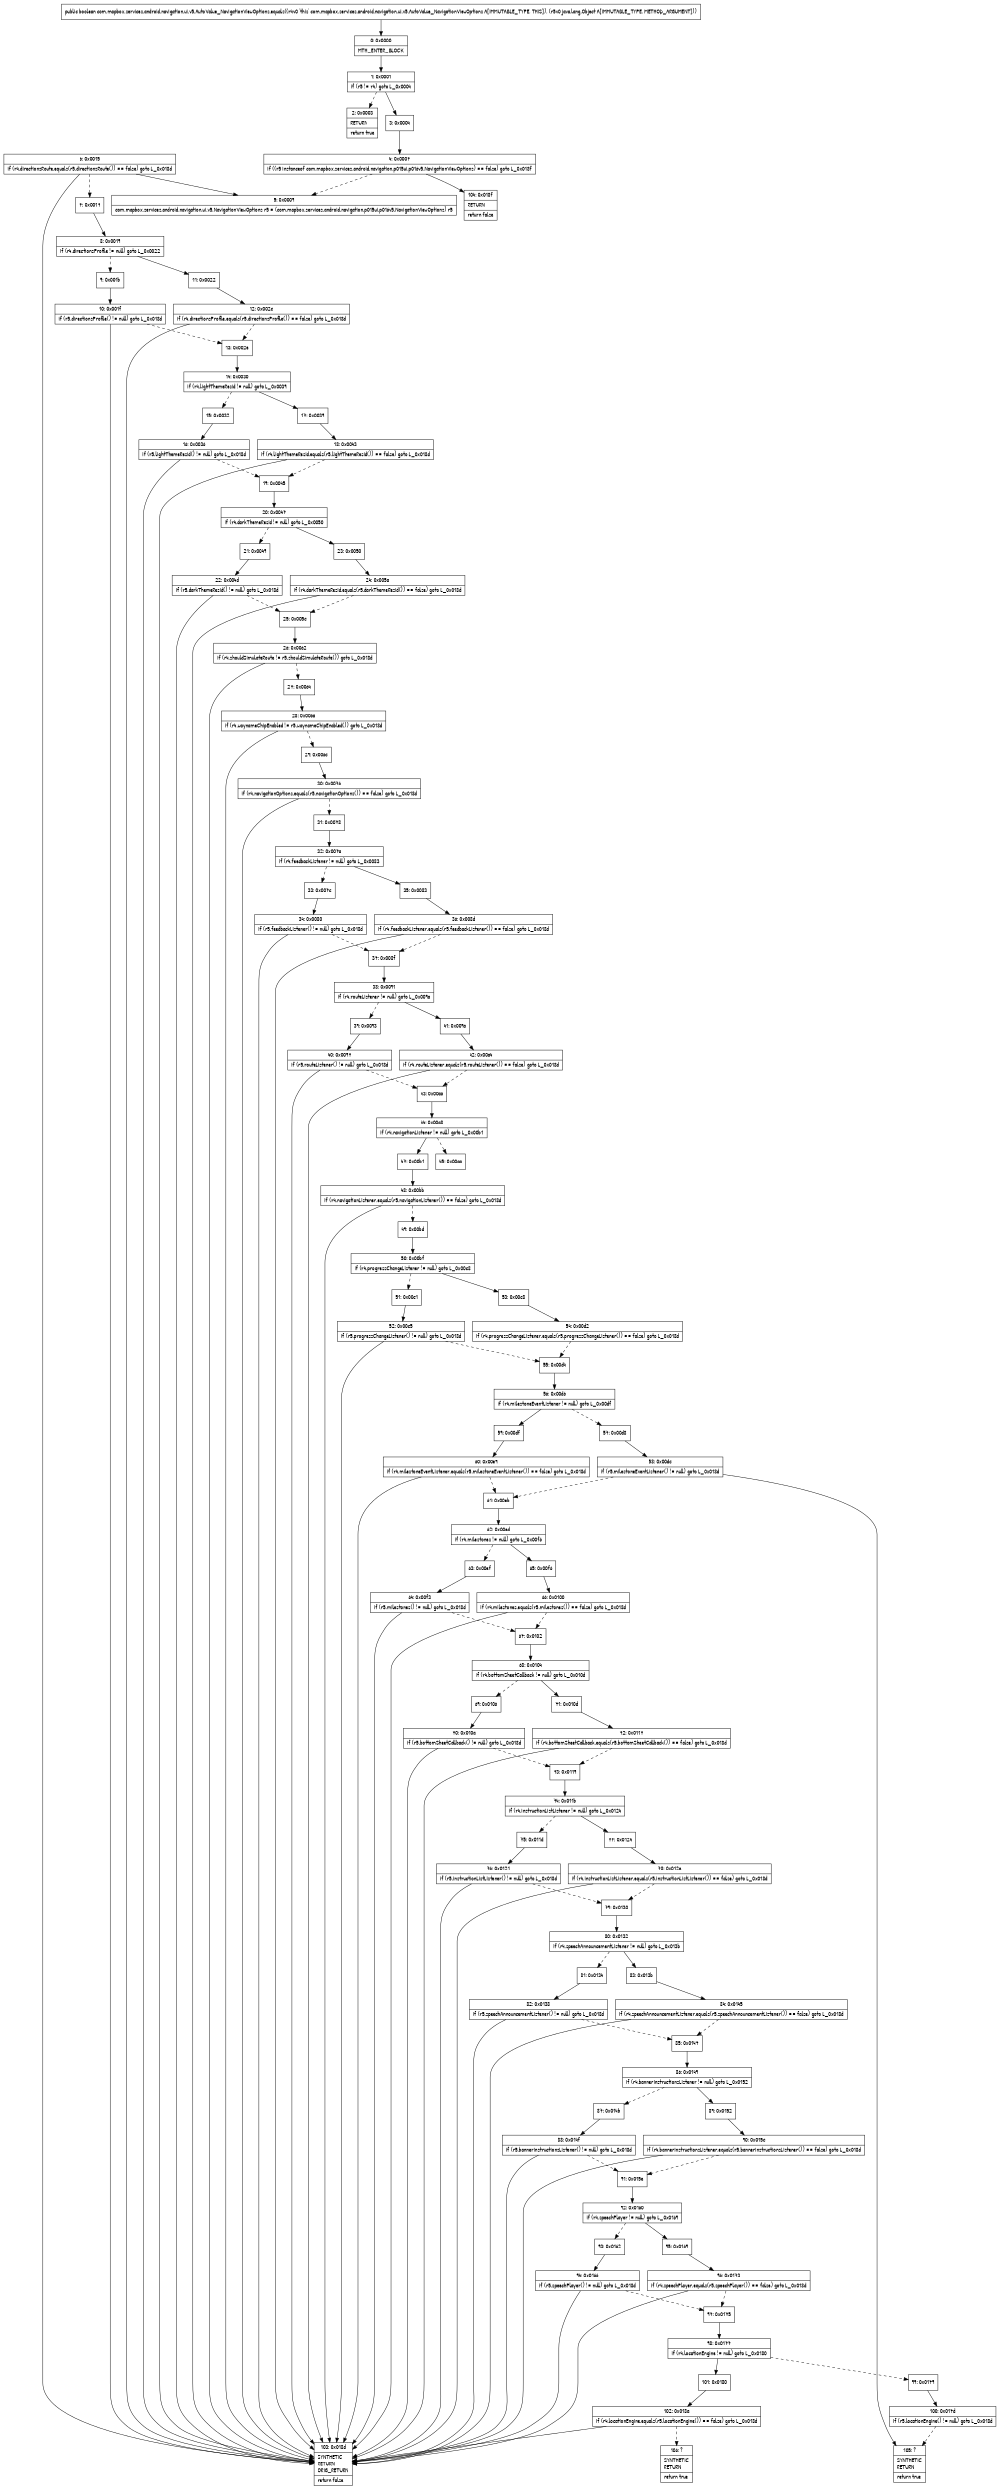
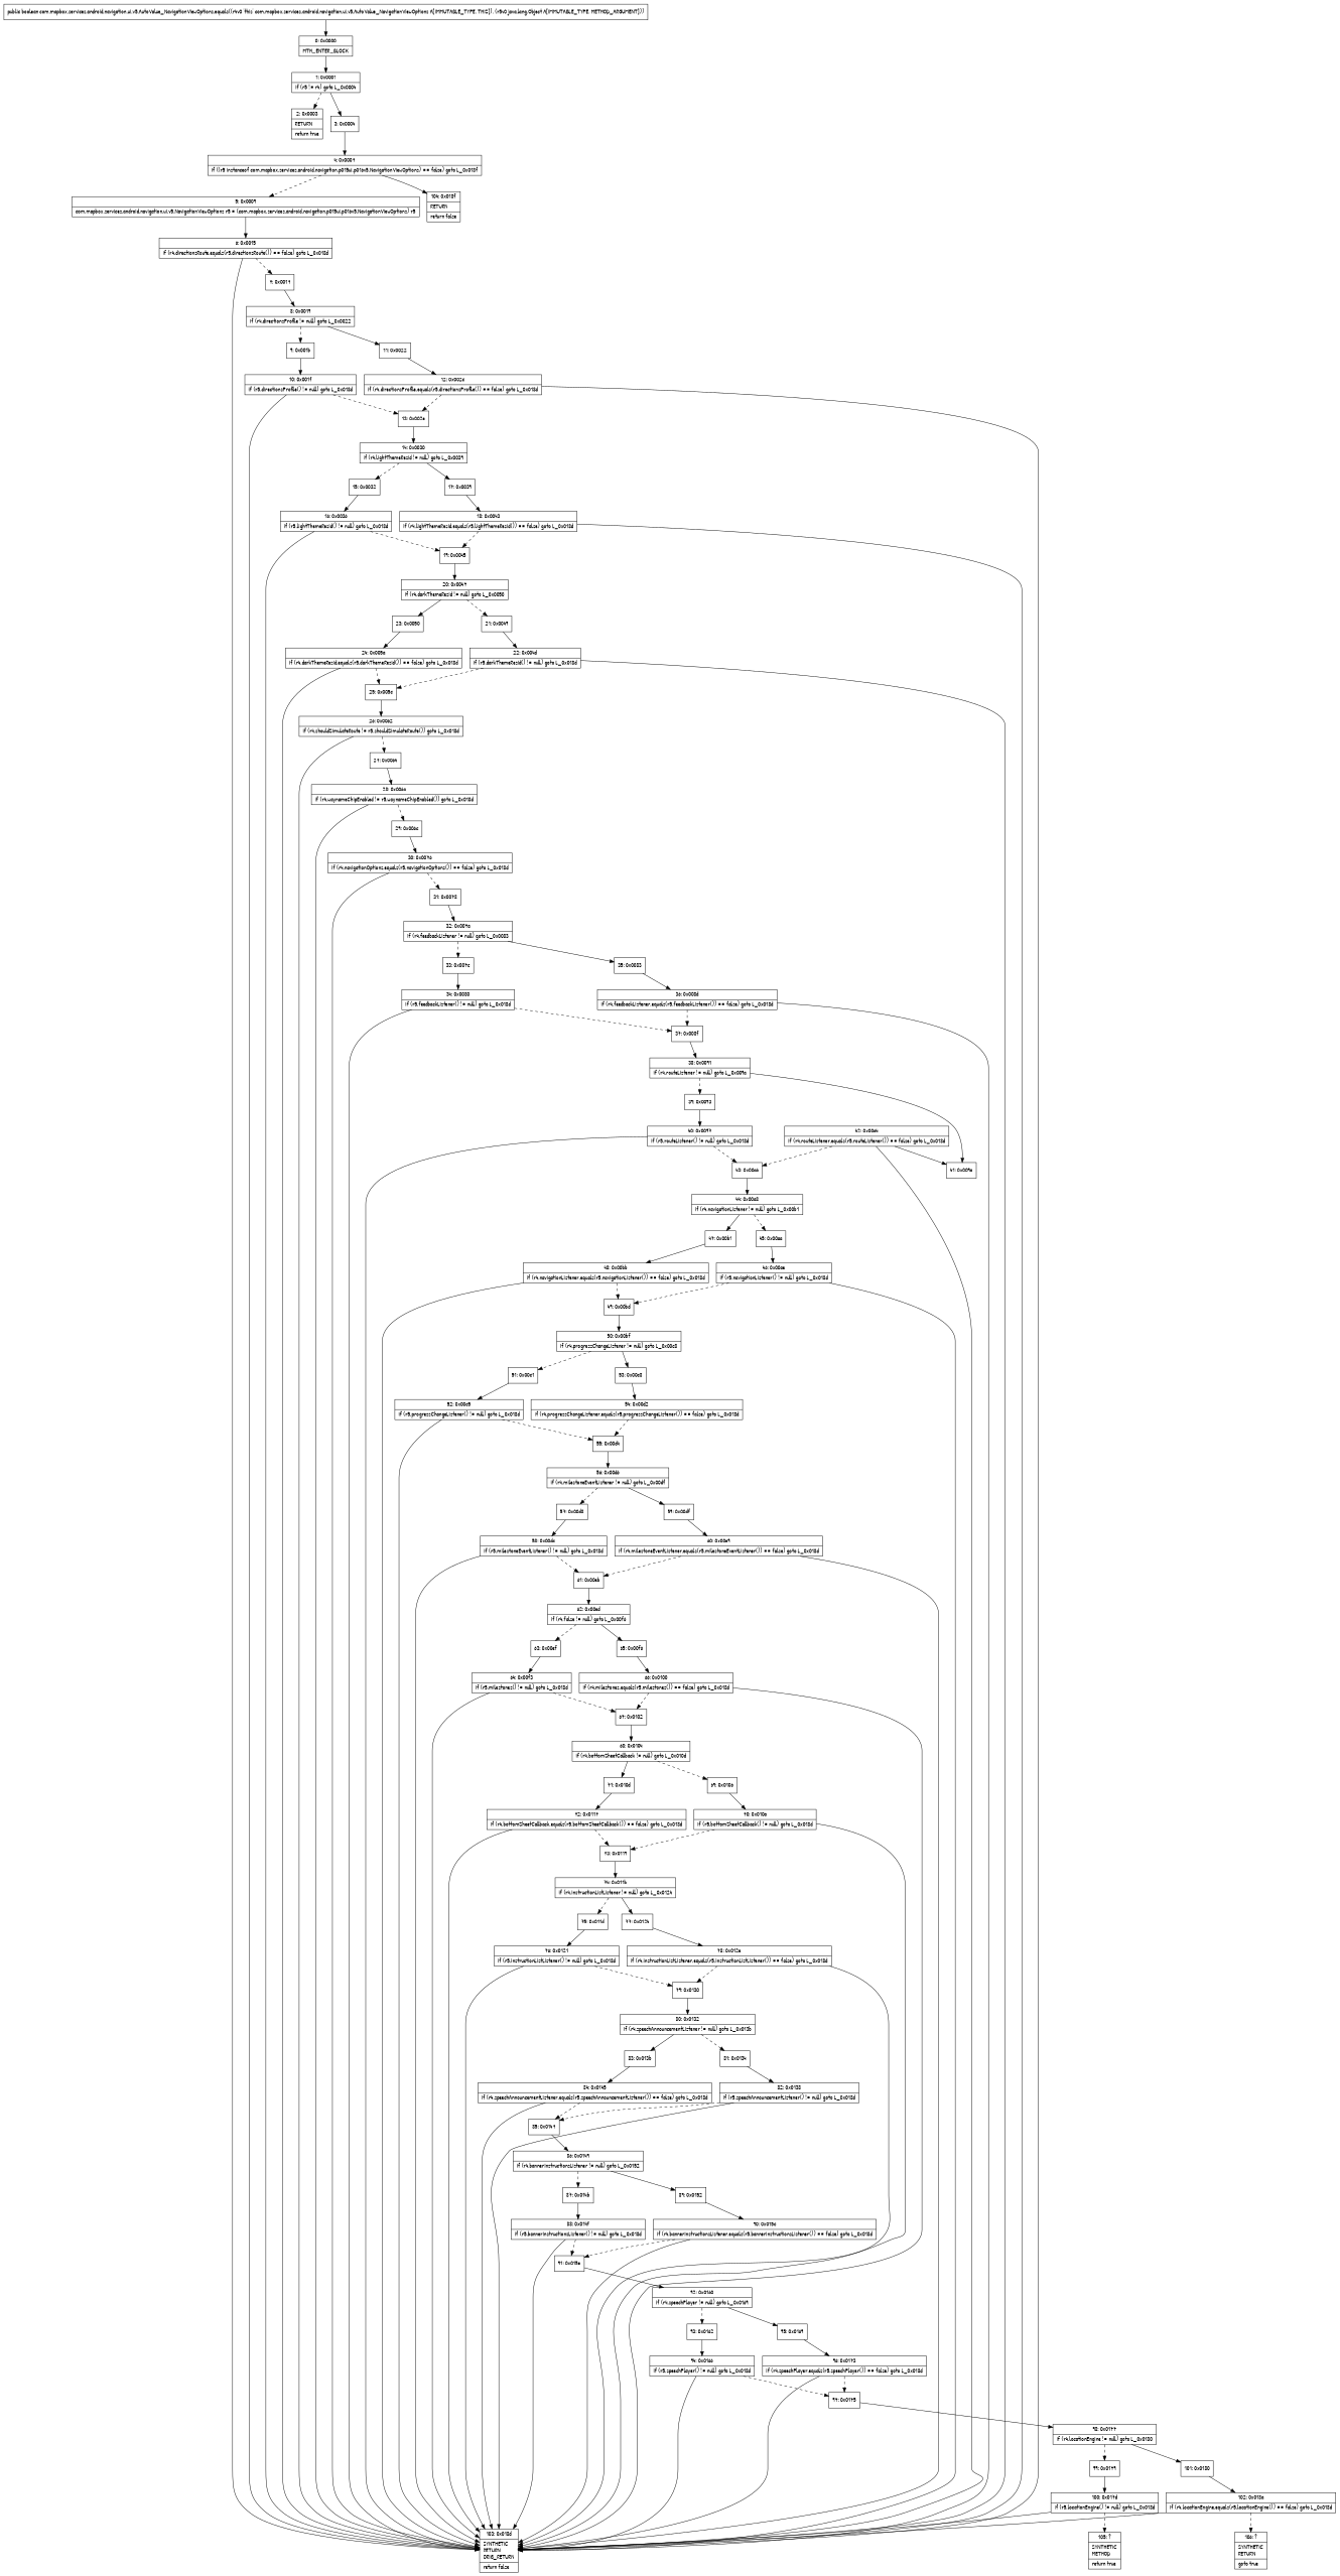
  digraph {
    fontname="Patrick Hand"
    node [fontname="Patrick Hand" shape=record]
    edge [fontname="Patrick Hand"]
    n1 [label="{0\:\ 0x0000|MTH_ENTER_BLOCK\l}"]
    n2 [label="{1\:\ 0x0001|if (r5 != r4) goto L_0x0004\l}"]
    n3 [label="{2\:\ 0x0003|RETURN\l|return true\l}"]
    n4 [label="{3\:\ 0x0004}"]
    n5 [label="{4\:\ 0x0007|if ((r5 instanceof com.mapbox.services.android.navigation.p015ui.p016v5.NavigationViewOptions) == false) goto L_0x018f\l}"]
    n6 [label="{5\:\ 0x0009|com.mapbox.services.android.navigation.ui.v5.NavigationViewOptions r5 = (com.mapbox.services.android.navigation.p015ui.p016v5.NavigationViewOptions) r5\l}"]
    n7 [label="{104\:\ 0x018f|RETURN\l|return false\l}"]
    n8 [label="{6\:\ 0x0015|if (r4.directionsRoute.equals(r5.directionsRoute()) == false) goto L_0x018d\l}"]
    n9 [label="{7\:\ 0x0017}"]
    n10 [label="{103\:\ 0x018d|SYNTHETIC\lRETURN\lORIG_RETURN\l|return false\l}"]
    n11 [label="{8\:\ 0x0019|if (r4.directionsProfile != null) goto L_0x0022\l}"]
    n12 [label="{9\:\ 0x001b}"]
    n13 [label="{11\:\ 0x0022}"]
    n14 [label="{10\:\ 0x001f|if (r5.directionsProfile() != null) goto L_0x018d\l}"]
    n15 [label="{12\:\ 0x002c|if (r4.directionsProfile.equals(r5.directionsProfile()) == false) goto L_0x018d\l}"]
    n16 [label="{13\:\ 0x002e}"]
    n17 [label="{14\:\ 0x0030|if (r4.lightThemeResId != null) goto L_0x0039\l}"]
    n18 [label="{15\:\ 0x0032}"]
    n19 [label="{17\:\ 0x0039}"]
    n20 [label="{16\:\ 0x0036|if (r5.lightThemeResId() != null) goto L_0x018d\l}"]
    n21 [label="{18\:\ 0x0043|if (r4.lightThemeResId.equals(r5.lightThemeResId()) == false) goto L_0x018d\l}"]
    n22 [label="{19\:\ 0x0045}"]
    n23 [label="{20\:\ 0x0047|if (r4.darkThemeResId != null) goto L_0x0050\l}"]
    n24 [label="{21\:\ 0x0049}"]
    n25 [label="{23\:\ 0x0050}"]
    n26 [label="{22\:\ 0x004d|if (r5.darkThemeResId() != null) goto L_0x018d\l}"]
    n27 [label="{24\:\ 0x005a|if (r4.darkThemeResId.equals(r5.darkThemeResId()) == false) goto L_0x018d\l}"]
    n28 [label="{25\:\ 0x005c}"]
    n29 [label="{26\:\ 0x0062|if (r4.shouldSimulateRoute != r5.shouldSimulateRoute()) goto L_0x018d\l}"]
    n30 [label="{27\:\ 0x0064}"]
    n31 [label="{28\:\ 0x006a|if (r4.waynameChipEnabled != r5.waynameChipEnabled()) goto L_0x018d\l}"]
    n32 [label="{29\:\ 0x006c}"]
    n33 [label="{30\:\ 0x0076|if (r4.navigationOptions.equals(r5.navigationOptions()) == false) goto L_0x018d\l}"]
    n34 [label="{31\:\ 0x0078}"]
    n35 [label="{32\:\ 0x007a|if (r4.feedbackListener != null) goto L_0x0083\l}"]
    n36 [label="{33\:\ 0x007c}"]
    n37 [label="{35\:\ 0x0083}"]
    n38 [label="{34\:\ 0x0080|if (r5.feedbackListener() != null) goto L_0x018d\l}"]
    n39 [label="{36\:\ 0x008d|if (r4.feedbackListener.equals(r5.feedbackListener()) == false) goto L_0x018d\l}"]
    n40 [label="{37\:\ 0x008f}"]
    n41 [label="{38\:\ 0x0091|if (r4.routeListener != null) goto L_0x009a\l}"]
    n42 [label="{39\:\ 0x0093}"]
    n43 [label="{41\:\ 0x009a}"]
    n44 [label="{40\:\ 0x0097|if (r5.routeListener() != null) goto L_0x018d\l}"]
    n45 [label="{42\:\ 0x00a4|if (r4.routeListener.equals(r5.routeListener()) == false) goto L_0x018d\l}"]
    n46 [label="{43\:\ 0x00a6}"]
    n47 [label="{44\:\ 0x00a8|if (r4.navigationListener != null) goto L_0x00b1\l}"]
    n48 [label="{45\:\ 0x00aa}"]
    n49 [label="{47\:\ 0x00b1}"]
+   n50 [label="{46\:\ 0x00ae|if (r5.navigationListener() != null) goto L_0x018d\l}"]
    n51 [label="{48\:\ 0x00bb|if (r4.navigationListener.equals(r5.navigationListener()) == false) goto L_0x018d\l}"]
    n52 [label="{49\:\ 0x00bd}"]
    n53 [label="{50\:\ 0x00bf|if (r4.progressChangeListener != null) goto L_0x00c8\l}"]
    n54 [label="{51\:\ 0x00c1}"]
    n55 [label="{53\:\ 0x00c8}"]
    n56 [label="{52\:\ 0x00c5|if (r5.progressChangeListener() != null) goto L_0x018d\l}"]
    n57 [label="{54\:\ 0x00d2|if (r4.progressChangeListener.equals(r5.progressChangeListener()) == false) goto L_0x018d\l}"]
    n58 [label="{55\:\ 0x00d4}"]
    n59 [label="{56\:\ 0x00d6|if (r4.milestoneEventListener != null) goto L_0x00df\l}"]
    n60 [label="{57\:\ 0x00d8}"]
    n61 [label="{59\:\ 0x00df}"]
    n62 [label="{58\:\ 0x00dc|if (r5.milestoneEventListener() != null) goto L_0x018d\l}"]
    n63 [label="{60\:\ 0x00e9|if (r4.milestoneEventListener.equals(r5.milestoneEventListener()) == false) goto L_0x018d\l}"]
    n64 [label="{61\:\ 0x00eb}"]
-   n65 [label="{62\:\ 0x00ed|if (r4.milestones != null) goto L_0x00f6\l}"]
+   n65 [label="{62\:\ 0x00ed|if (r4.false != null) goto L_0x00f6\l}"]
    n66 [label="{63\:\ 0x00ef}"]
    n67 [label="{65\:\ 0x00f6}"]
    n68 [label="{64\:\ 0x00f3|if (r5.milestones() != null) goto L_0x018d\l}"]
    n69 [label="{66\:\ 0x0100|if (r4.milestones.equals(r5.milestones()) == false) goto L_0x018d\l}"]
    n70 [label="{67\:\ 0x0102}"]
    n71 [label="{68\:\ 0x0104|if (r4.bottomSheetCallback != null) goto L_0x010d\l}"]
    n72 [label="{69\:\ 0x0106}"]
    n73 [label="{71\:\ 0x010d}"]
    n74 [label="{70\:\ 0x010a|if (r5.bottomSheetCallback() != null) goto L_0x018d\l}"]
    n75 [label="{72\:\ 0x0117|if (r4.bottomSheetCallback.equals(r5.bottomSheetCallback()) == false) goto L_0x018d\l}"]
    n76 [label="{73\:\ 0x0119}"]
    n77 [label="{74\:\ 0x011b|if (r4.instructionListListener != null) goto L_0x0124\l}"]
    n78 [label="{75\:\ 0x011d}"]
    n79 [label="{77\:\ 0x0124}"]
    n80 [label="{76\:\ 0x0121|if (r5.instructionListListener() != null) goto L_0x018d\l}"]
    n81 [label="{78\:\ 0x012e|if (r4.instructionListListener.equals(r5.instructionListListener()) == false) goto L_0x018d\l}"]
    n82 [label="{79\:\ 0x0130}"]
    n83 [label="{80\:\ 0x0132|if (r4.speechAnnouncementListener != null) goto L_0x013b\l}"]
    n84 [label="{81\:\ 0x0134}"]
    n85 [label="{83\:\ 0x013b}"]
    n86 [label="{82\:\ 0x0138|if (r5.speechAnnouncementListener() != null) goto L_0x018d\l}"]
    n87 [label="{84\:\ 0x0145|if (r4.speechAnnouncementListener.equals(r5.speechAnnouncementListener()) == false) goto L_0x018d\l}"]
    n88 [label="{85\:\ 0x0147}"]
    n89 [label="{86\:\ 0x0149|if (r4.bannerInstructionsListener != null) goto L_0x0152\l}"]
    n90 [label="{87\:\ 0x014b}"]
    n91 [label="{89\:\ 0x0152}"]
    n92 [label="{88\:\ 0x014f|if (r5.bannerInstructionsListener() != null) goto L_0x018d\l}"]
    n93 [label="{90\:\ 0x015c|if (r4.bannerInstructionsListener.equals(r5.bannerInstructionsListener()) == false) goto L_0x018d\l}"]
    n94 [label="{91\:\ 0x015e}"]
    n95 [label="{92\:\ 0x0160|if (r4.speechPlayer != null) goto L_0x0169\l}"]
    n96 [label="{93\:\ 0x0162}"]
    n97 [label="{95\:\ 0x0169}"]
    n98 [label="{94\:\ 0x0166|if (r5.speechPlayer() != null) goto L_0x018d\l}"]
    n99 [label="{96\:\ 0x0173|if (r4.speechPlayer.equals(r5.speechPlayer()) == false) goto L_0x018d\l}"]
    n100 [label="{97\:\ 0x0175}"]
    n101 [label="{98\:\ 0x0177|if (r4.locationEngine != null) goto L_0x0180\l}"]
    n102 [label="{99\:\ 0x0179}"]
    n103 [label="{101\:\ 0x0180}"]
    n104 [label="{100\:\ 0x017d|if (r5.locationEngine() != null) goto L_0x018d\l}"]
    n105 [label="{102\:\ 0x018a|if (r4.locationEngine.equals(r5.locationEngine()) == false) goto L_0x018d\l}"]
-   n106 [label="{105\:\ ?|SYNTHETIC\lRETURN\l|return true\l}"]
-   n107 [label="{106\:\ ?|SYNTHETIC\lRETURN\l|return true\l}"]
+   n106 [label="{105\:\ ?|SYNTHETIC\lMETHOD\l|return true\l}"]
+   n107 [label="{106\:\ ?|SYNTHETIC\lRETURN\l|goto true\l}"]
    n108 [label="{public boolean com.mapbox.services.android.navigation.ui.v5.AutoValue_NavigationViewOptions.equals((r4v0 'this' com.mapbox.services.android.navigation.ui.v5.AutoValue_NavigationViewOptions A[IMMUTABLE_TYPE, THIS]), (r5v0 java.lang.Object A[IMMUTABLE_TYPE, METHOD_ARGUMENT])) }"]
    n1 -> n2
    n2 -> n3 [style=dashed]
    n2 -> n4
    n4 -> n5
    n5 -> n6 [style=dashed]
    n5 -> n7
-   n8 -> n6
+   n6 -> n8
    n8 -> n9 [style=dashed]
    n8 -> n10
    n9 -> n11
    n11 -> n12 [style=dashed]
    n11 -> n13
    n12 -> n14
    n13 -> n15
    n14 -> n10
    n14 -> n16 [style=dashed]
    n15 -> n10
    n15 -> n16 [style=dashed]
    n16 -> n17
    n17 -> n18 [style=dashed]
    n17 -> n19
    n18 -> n20
    n19 -> n21
    n20 -> n10
    n20 -> n22 [style=dashed]
    n21 -> n10
    n21 -> n22 [style=dashed]
    n22 -> n23
    n23 -> n24 [style=dashed]
    n23 -> n25
    n24 -> n26
    n25 -> n27
    n26 -> n10
    n26 -> n28 [style=dashed]
    n27 -> n10
    n27 -> n28 [style=dashed]
    n28 -> n29
    n29 -> n10
    n29 -> n30 [style=dashed]
    n30 -> n31
    n31 -> n10
    n31 -> n32 [style=dashed]
    n32 -> n33
    n33 -> n10
    n33 -> n34 [style=dashed]
    n34 -> n35
    n35 -> n36 [style=dashed]
    n35 -> n37
    n36 -> n38
    n37 -> n39
    n38 -> n10
    n38 -> n40 [style=dashed]
    n39 -> n10
    n39 -> n40 [style=dashed]
    n40 -> n41
    n41 -> n42 [style=dashed]
    n41 -> n43
    n42 -> n44
-   n43 -> n45
+   n45 -> n43
    n44 -> n10
    n44 -> n46 [style=dashed]
    n45 -> n10
    n45 -> n46 [style=dashed]
    n46 -> n47
    n47 -> n48 [style=dashed]
    n47 -> n49
+   n48 -> n50
    n49 -> n51
+   n50 -> n10
+   n50 -> n52 [style=dashed]
    n51 -> n10
    n51 -> n52 [style=dashed]
    n52 -> n53
    n53 -> n54 [style=dashed]
    n53 -> n55
    n54 -> n56
    n55 -> n57
    n56 -> n10
    n56 -> n58 [style=dashed]
    n57 -> n58 [style=dashed]
    n58 -> n59
    n59 -> n60 [style=dashed]
    n59 -> n61
    n60 -> n62
    n61 -> n63
-   n62 -> n106
+   n62 -> n10
    n62 -> n64 [style=dashed]
    n63 -> n10
    n63 -> n64 [style=dashed]
    n64 -> n65
    n65 -> n66 [style=dashed]
    n65 -> n67
    n66 -> n68
    n67 -> n69
    n68 -> n10
    n68 -> n70 [style=dashed]
    n69 -> n10
    n69 -> n70 [style=dashed]
    n70 -> n71
    n71 -> n72 [style=dashed]
    n71 -> n73
    n72 -> n74
    n73 -> n75
    n74 -> n10
    n74 -> n76 [style=dashed]
    n75 -> n10
    n75 -> n76 [style=dashed]
    n76 -> n77
    n77 -> n78 [style=dashed]
    n77 -> n79
    n78 -> n80
    n79 -> n81
    n80 -> n10
    n80 -> n82 [style=dashed]
    n81 -> n10
    n81 -> n82 [style=dashed]
    n82 -> n83
    n83 -> n84 [style=dashed]
    n83 -> n85
    n84 -> n86
    n85 -> n87
    n86 -> n10
    n86 -> n88 [style=dashed]
    n87 -> n10
    n87 -> n88 [style=dashed]
    n88 -> n89
    n89 -> n90 [style=dashed]
    n89 -> n91
    n90 -> n92
    n91 -> n93
    n92 -> n10
    n92 -> n94 [style=dashed]
    n93 -> n10
    n93 -> n94 [style=dashed]
    n94 -> n95
    n95 -> n96 [style=dashed]
    n95 -> n97
    n96 -> n98
    n97 -> n99
    n98 -> n10
    n98 -> n100 [style=dashed]
    n99 -> n10
    n99 -> n100 [style=dashed]
    n100 -> n101
    n101 -> n102 [style=dashed]
    n101 -> n103
    n102 -> n104
    n103 -> n105
+   n104 -> n10
    n104 -> n106 [style=dashed]
    n105 -> n10
    n105 -> n107 [style=dashed]
    n108 -> n1
  }
